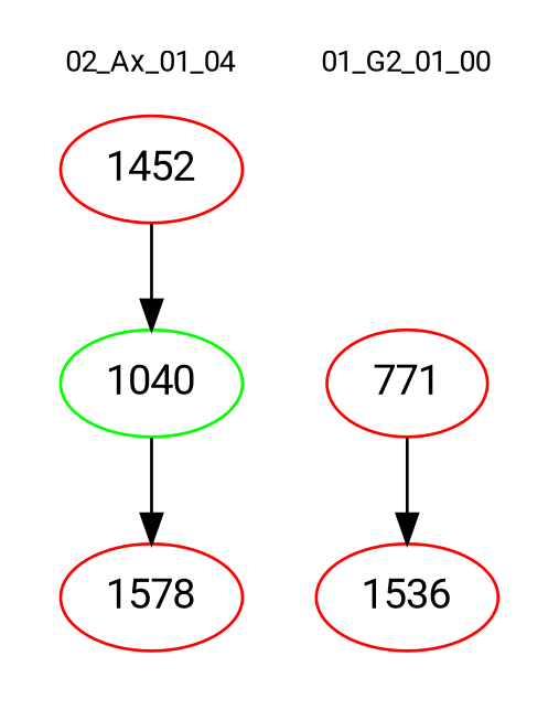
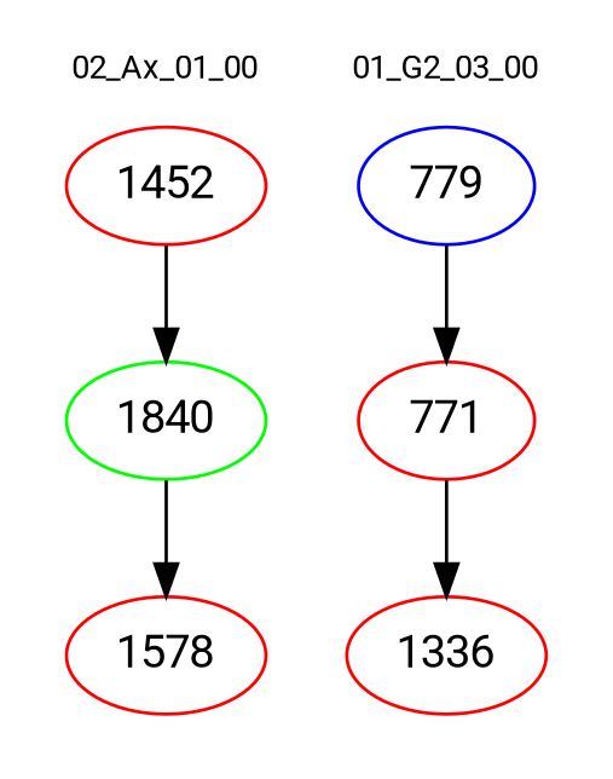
  digraph {
    fontname=Roboto
    node [color=red fontname=Roboto]
    edge [color=black fontname=Roboto]
    n1 [label=1452]
-   n2 [color=green label=1040]
+   n2 [color=green label=1840]
    n3 [label=1578]
+   n4 [color=blue label=779]
    n5 [label=771]
-   n6 [label=1536]
+   n6 [label=1336]
    subgraph cluster_1 {
      color=white
      fontsize=10
-     label="02_Ax_01_04"
+     label="02_Ax_01_00"
      n1
      n2
      n3
    }
    subgraph cluster_2 {
      color=white
      fontsize=10
-     label="01_G2_01_00"
+     label="01_G2_03_00"
+     n4
      n5
      n6
    }
    n1 -> n2
    n2 -> n3
+   n4 -> n5
    n5 -> n6
  }
